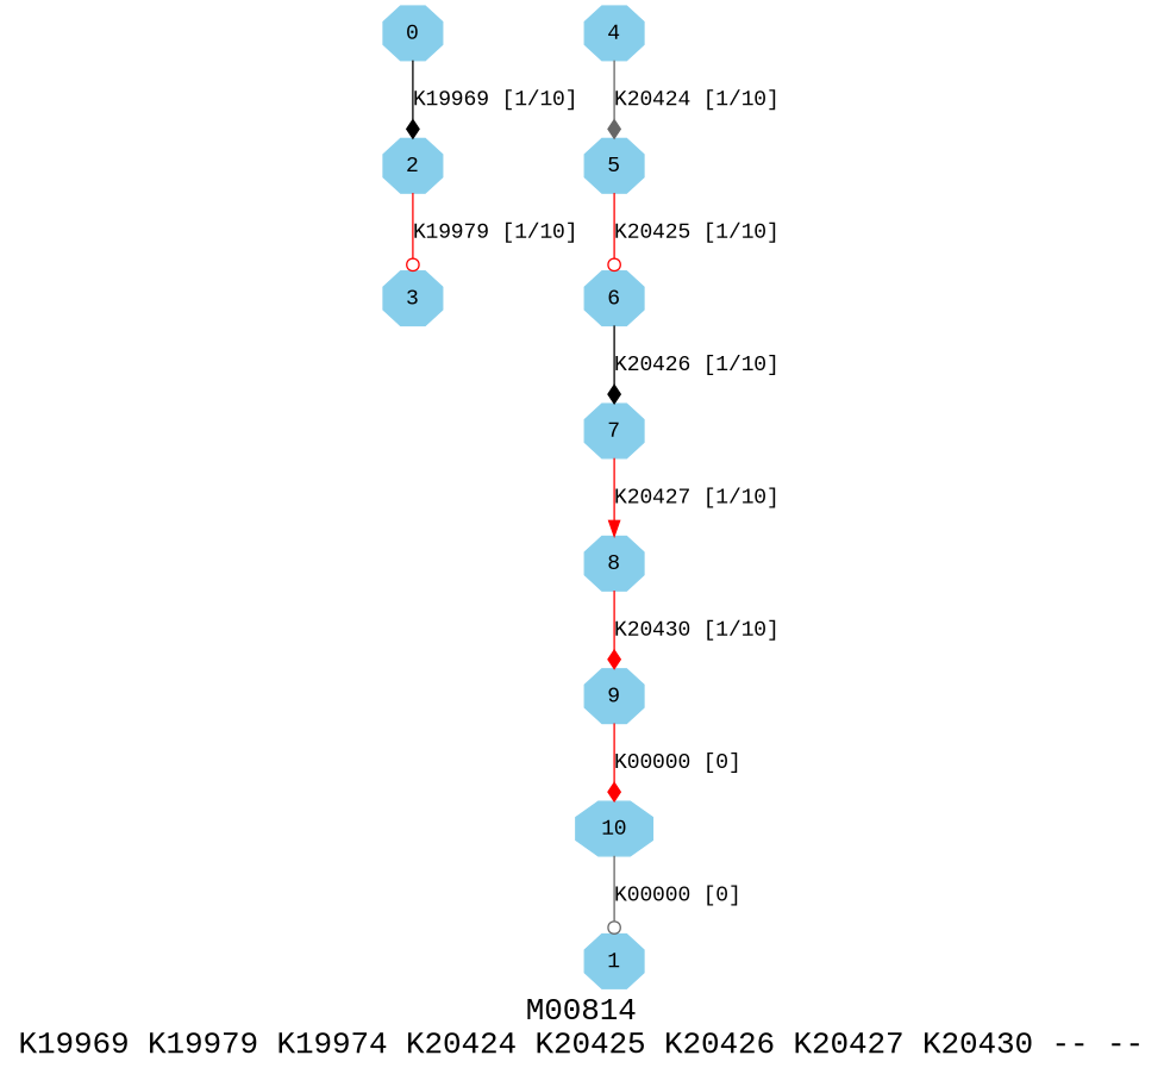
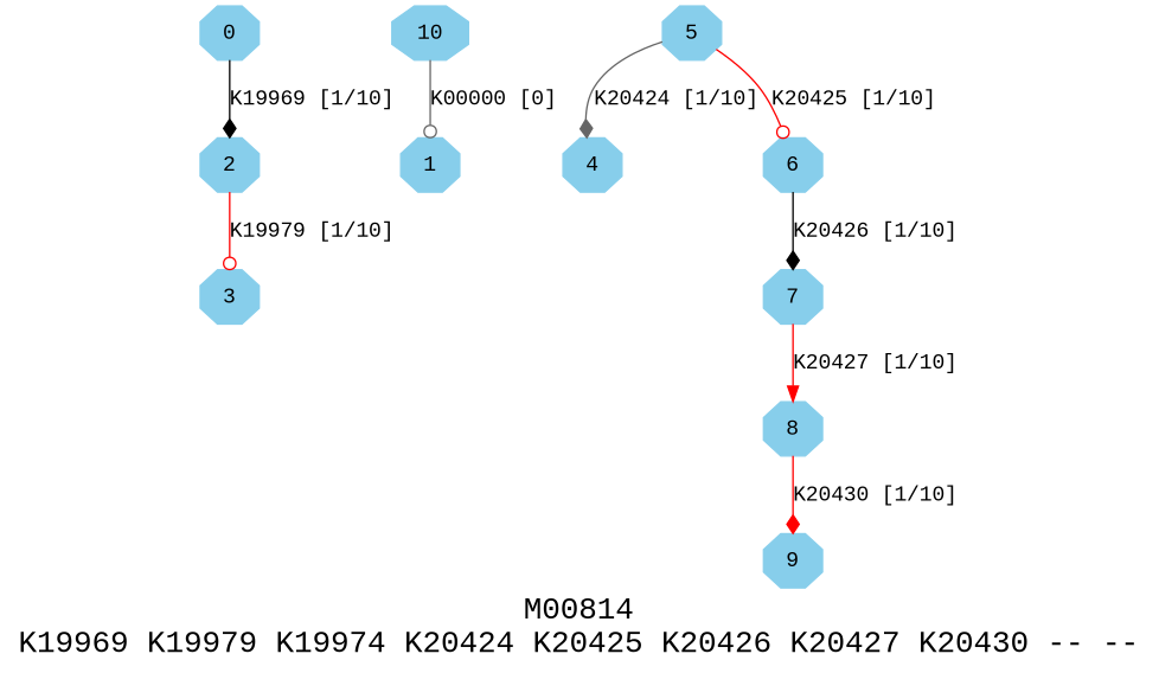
  digraph {
    fontname="Liberation Mono"
    fontsize=20
    label="M00814\nK19969 K19979 K19974 K20424 K20425 K20426 K20427 K20430 -- --"
    node [color=skyblue fontname="Liberation Mono" shape=octagon style=filled]
    edge [arrowhead=diamond color=red fontname="Liberation Mono"]
    0 [height=.3 width=.3]
    1 [height=.3 width=.3]
    2 [height=.3 width=.3]
    3 [height=.3 width=.3]
    4 [height=.3 width=.3]
    5 [height=.3 width=.3]
    6 [height=.3 width=.3]
    7 [height=.3 width=.3]
    8 [height=.3 width=.3]
    9 [height=.3 width=.3]
    10 [height=.3 width=.3]
    subgraph sub_1 {
      0
      1
      2
      3
      4
      5
      6
      7
      8
      9
      10
    }
    0 -> 2 [color=black label="K19969 [1/10]"]
    2 -> 3 [arrowhead=odot label="K19979 [1/10]"]
-   4 -> 5 [color=gray40 label="K20424 [1/10]"]
+   5 -> 4 [color=gray40 label="K20424 [1/10]"]
    5 -> 6 [arrowhead=odot label="K20425 [1/10]"]
    6 -> 7 [color=black label="K20426 [1/10]"]
    7 -> 8 [arrowhead=normal label="K20427 [1/10]"]
    8 -> 9 [label="K20430 [1/10]"]
-   9 -> 10 [label="K00000 [0]"]
    10 -> 1 [arrowhead=odot color=gray40 label="K00000 [0]"]
  }
